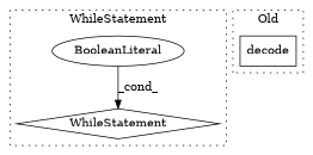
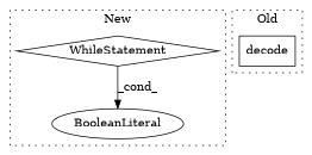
  digraph {
    n1 [a=61 l="7,2" label=WhileStatement s="3071,3082" shape=diamond]
    n2 [a=9 l=4 label=BooleanLiteral s=3078 shape=ellipse]
    n3 [a=32 l=8 label=decode s=1121 shape=box]
    subgraph cluster_1 {
-     label=WhileStatement
+     label=New
      style=dotted
      n1
      n2
    }
    subgraph cluster_2 {
      label=Old
      style=dotted
      n3
    }
-   n2 -> n1 [label=_cond_]
+   n1 -> n2 [label=_cond_]
  }
